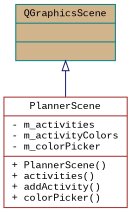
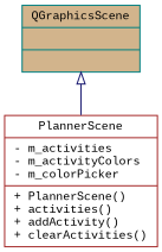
  digraph {
    fontname="Liberation Mono"
    node [fontname="Liberation Mono" fontsize=10 shape=record style=filled]
-   n1 [color=brown fillcolor=white fontcolor=black height=0.2 label="{PlannerScene\n|- m_activities\l- m_activityColors\l- m_colorPicker\l|+ PlannerScene()\l+ activities()\l+ addActivity()\l+ colorPicker()\l}" width=0.4]
+   n1 [color=brown fillcolor=white fontcolor=black height=0.2 label="{PlannerScene\n|- m_activities\l- m_activityColors\l- m_colorPicker\l|+ PlannerScene()\l+ activities()\l+ addActivity()\l+ clearActivities()\l}" width=0.4]
    n2 [color=teal fillcolor=tan height=0.2 label="{QGraphicsScene\n||}" width=0.4]
    n2 -> n1 [arrowtail=onormal color=midnightblue dir=back fontname="Liberation Mono" fontsize=10 labelfontname=Helvetica labelfontsize=10 style=solid]
  }
